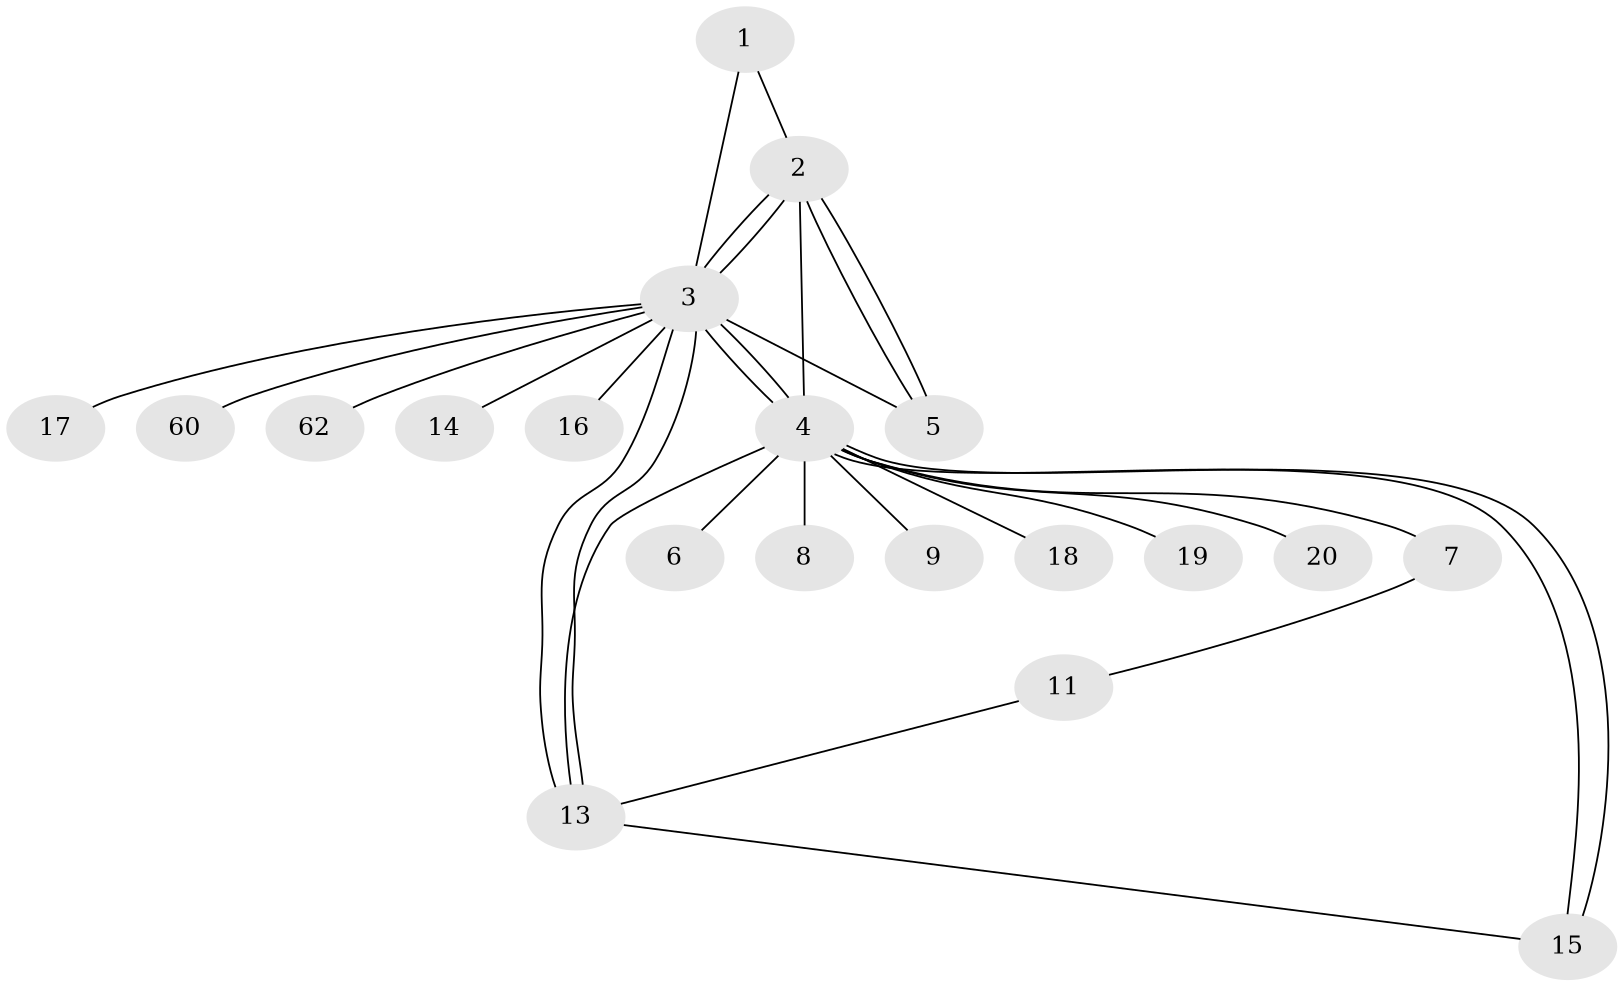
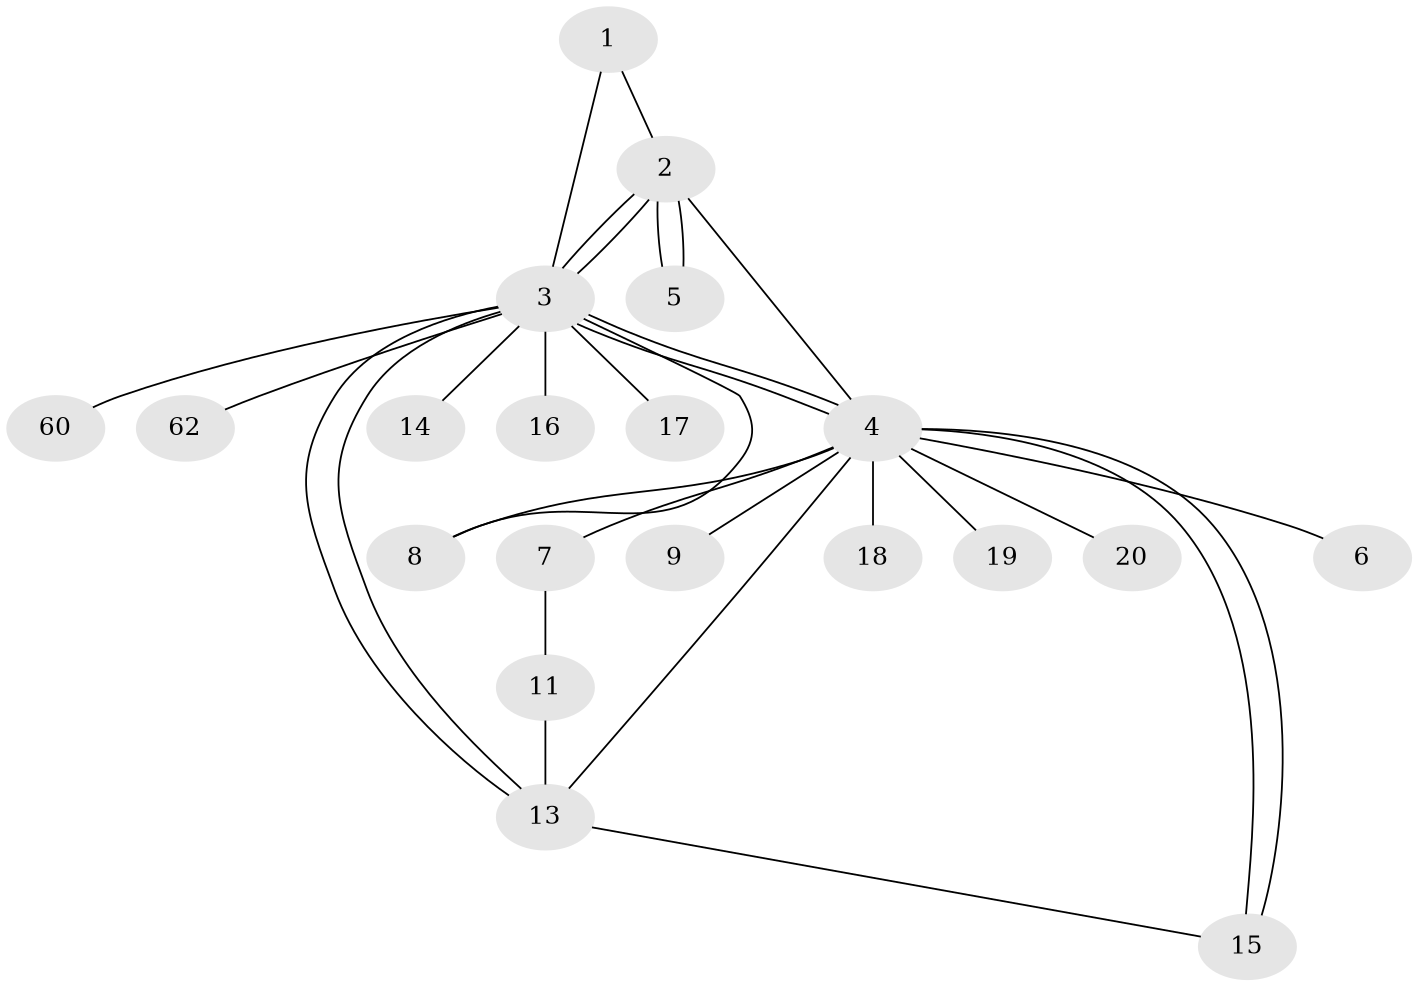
  graph {
    node [color=gray90 style=filled]
    1
    2
    3
    4
    5
    n6 [label=60]
    n7 [label=62]
    13
    14
    16
    17
    6
    7
    8
    9
    15
    18
    19
    20
    11
    1 -- 2
    1 -- 3
    2 -- 3
    2 -- 3
    2 -- 4
    2 -- 5
    2 -- 5
    3 -- 4
    3 -- 4
-   3 -- 5
+   3 -- 8
    3 -- n6
    3 -- n7
    3 -- 13
    3 -- 13
    3 -- 14
    3 -- 16
    3 -- 17
    4 -- 13
    4 -- 6
    4 -- 7
    4 -- 8
    4 -- 9
    4 -- 15
    4 -- 15
    4 -- 18
    4 -- 19
    4 -- 20
    13 -- 15
    7 -- 11
    11 -- 13
  }
